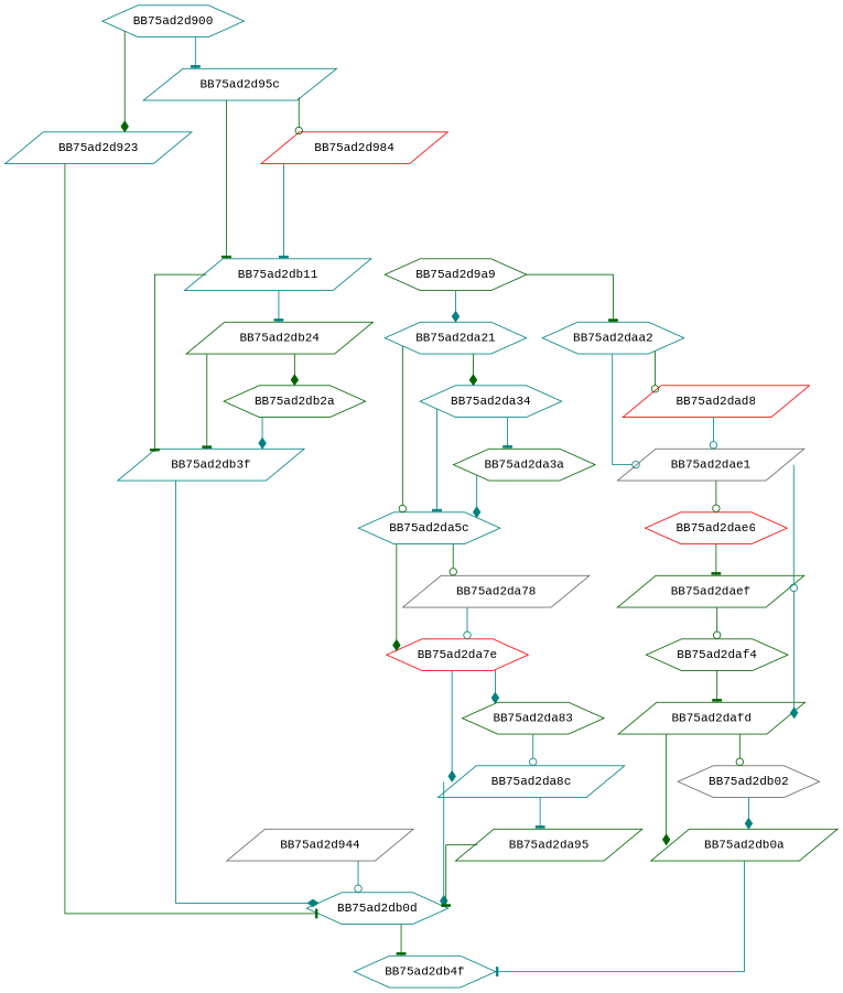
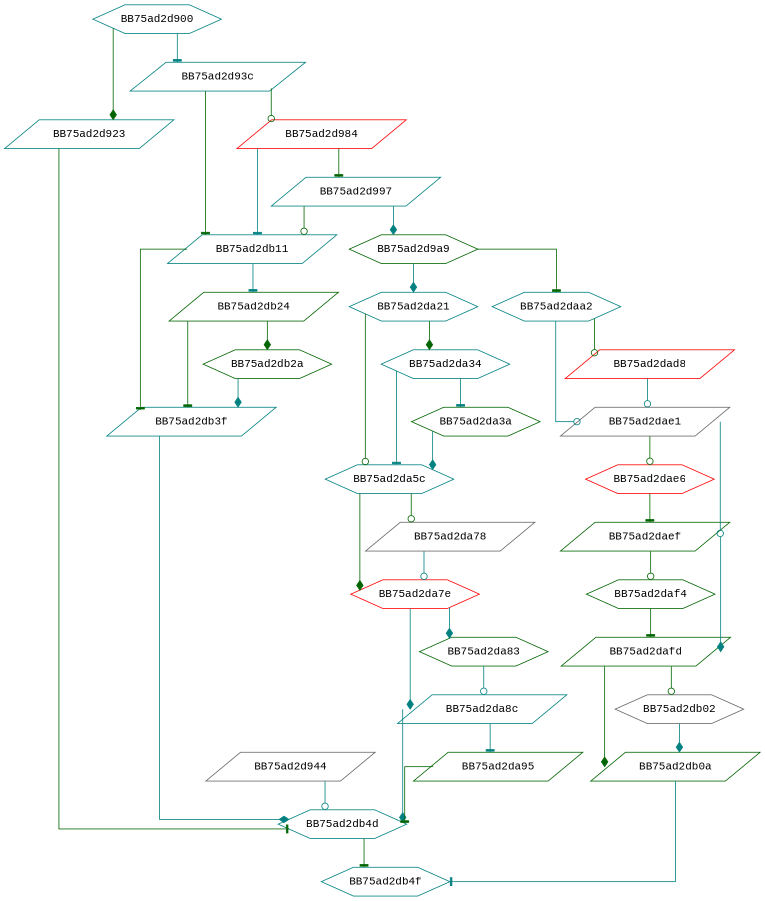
  digraph {
    fontname="Liberation Mono"
    splines=ortho
    node [color=teal fontname="Liberation Mono" shape=parallelogram]
    edge [arrowhead=tee color=darkgreen fontname="Liberation Mono"]
-   BB75ad2d95c
+   BB75ad2d95c [label=BB75ad2d93c]
    BB75ad2d900 [shape=hexagon]
    BB75ad2d923
    BB75ad2db11
    BB75ad2d984 [color=red]
-   BB75ad2db4d [shape=hexagon label=BB75ad2db0d]
+   BB75ad2db4d [shape=hexagon]
    BB75ad2db3f
    BB75ad2db24 [color=darkgreen]
+   BB75ad2d997
    BB75ad2db4f [shape=hexagon]
    BB75ad2d944 [color=gray40]
    BB75ad2db2a [color=darkgreen shape=hexagon]
    BB75ad2d9a9 [color=darkgreen shape=hexagon]
    BB75ad2daa2 [shape=hexagon]
    BB75ad2da21 [shape=hexagon]
    BB75ad2dae1 [color=gray40]
    BB75ad2dad8 [color=red]
    BB75ad2da5c [shape=hexagon]
    BB75ad2da34 [shape=hexagon]
    BB75ad2daef [color=darkgreen]
    BB75ad2dae6 [color=red shape=hexagon]
    BB75ad2da7e [color=red shape=hexagon]
    BB75ad2da78 [color=gray40]
    BB75ad2da3a [color=darkgreen shape=hexagon]
    BB75ad2da8c
    BB75ad2da83 [color=darkgreen shape=hexagon]
    BB75ad2da95 [color=darkgreen]
    BB75ad2dafd [color=darkgreen]
    BB75ad2daf4 [color=darkgreen shape=hexagon]
    BB75ad2db0a [color=darkgreen]
    BB75ad2db02 [color=gray40 shape=hexagon]
    BB75ad2d95c -> BB75ad2db11
    BB75ad2d95c -> BB75ad2d984 [arrowhead=odot]
    BB75ad2d900 -> BB75ad2d95c [color=teal]
    BB75ad2d900 -> BB75ad2d923 [arrowhead=diamond]
    BB75ad2d923 -> BB75ad2db4d
    BB75ad2db11 -> BB75ad2db3f
    BB75ad2db11 -> BB75ad2db24 [color=teal]
    BB75ad2d984 -> BB75ad2db11 [color=teal]
+   BB75ad2d984 -> BB75ad2d997
    BB75ad2db4d -> BB75ad2db4f
    BB75ad2db3f -> BB75ad2db4d [arrowhead=diamond color=teal]
    BB75ad2db24 -> BB75ad2db3f
    BB75ad2db24 -> BB75ad2db2a [arrowhead=diamond]
+   BB75ad2d997 -> BB75ad2db11 [arrowhead=odot]
+   BB75ad2d997 -> BB75ad2d9a9 [arrowhead=diamond color=teal]
    BB75ad2d944 -> BB75ad2db4d [arrowhead=odot color=teal]
    BB75ad2db2a -> BB75ad2db3f [arrowhead=diamond color=teal]
    BB75ad2d9a9 -> BB75ad2daa2
    BB75ad2d9a9 -> BB75ad2da21 [arrowhead=diamond color=teal]
    BB75ad2daa2 -> BB75ad2dae1 [arrowhead=odot color=teal]
    BB75ad2daa2 -> BB75ad2dad8 [arrowhead=odot]
    BB75ad2da21 -> BB75ad2da5c [arrowhead=odot]
    BB75ad2da21 -> BB75ad2da34 [arrowhead=diamond]
    BB75ad2dae1 -> BB75ad2daef [arrowhead=odot color=teal]
    BB75ad2dae1 -> BB75ad2dae6 [arrowhead=odot]
    BB75ad2dad8 -> BB75ad2dae1 [arrowhead=odot color=teal]
    BB75ad2da5c -> BB75ad2da7e [arrowhead=diamond]
    BB75ad2da5c -> BB75ad2da78 [arrowhead=odot]
    BB75ad2da34 -> BB75ad2da5c [color=teal]
    BB75ad2da34 -> BB75ad2da3a [color=teal]
    BB75ad2daef -> BB75ad2dafd [arrowhead=diamond color=teal]
    BB75ad2daef -> BB75ad2daf4 [arrowhead=odot]
    BB75ad2dae6 -> BB75ad2daef
    BB75ad2da7e -> BB75ad2da8c [arrowhead=diamond color=teal]
    BB75ad2da7e -> BB75ad2da83 [arrowhead=diamond color=teal]
    BB75ad2da78 -> BB75ad2da7e [arrowhead=odot color=teal]
    BB75ad2da3a -> BB75ad2da5c [arrowhead=diamond color=teal]
    BB75ad2da8c -> BB75ad2db4d [arrowhead=diamond color=teal]
    BB75ad2da8c -> BB75ad2da95 [color=teal]
    BB75ad2da83 -> BB75ad2da8c [arrowhead=odot color=teal]
    BB75ad2da95 -> BB75ad2db4d
    BB75ad2dafd -> BB75ad2db0a [arrowhead=diamond]
    BB75ad2dafd -> BB75ad2db02 [arrowhead=odot]
    BB75ad2daf4 -> BB75ad2dafd
    BB75ad2db0a -> BB75ad2db4f [color=teal]
    BB75ad2db02 -> BB75ad2db0a [arrowhead=diamond color=teal]
  }
